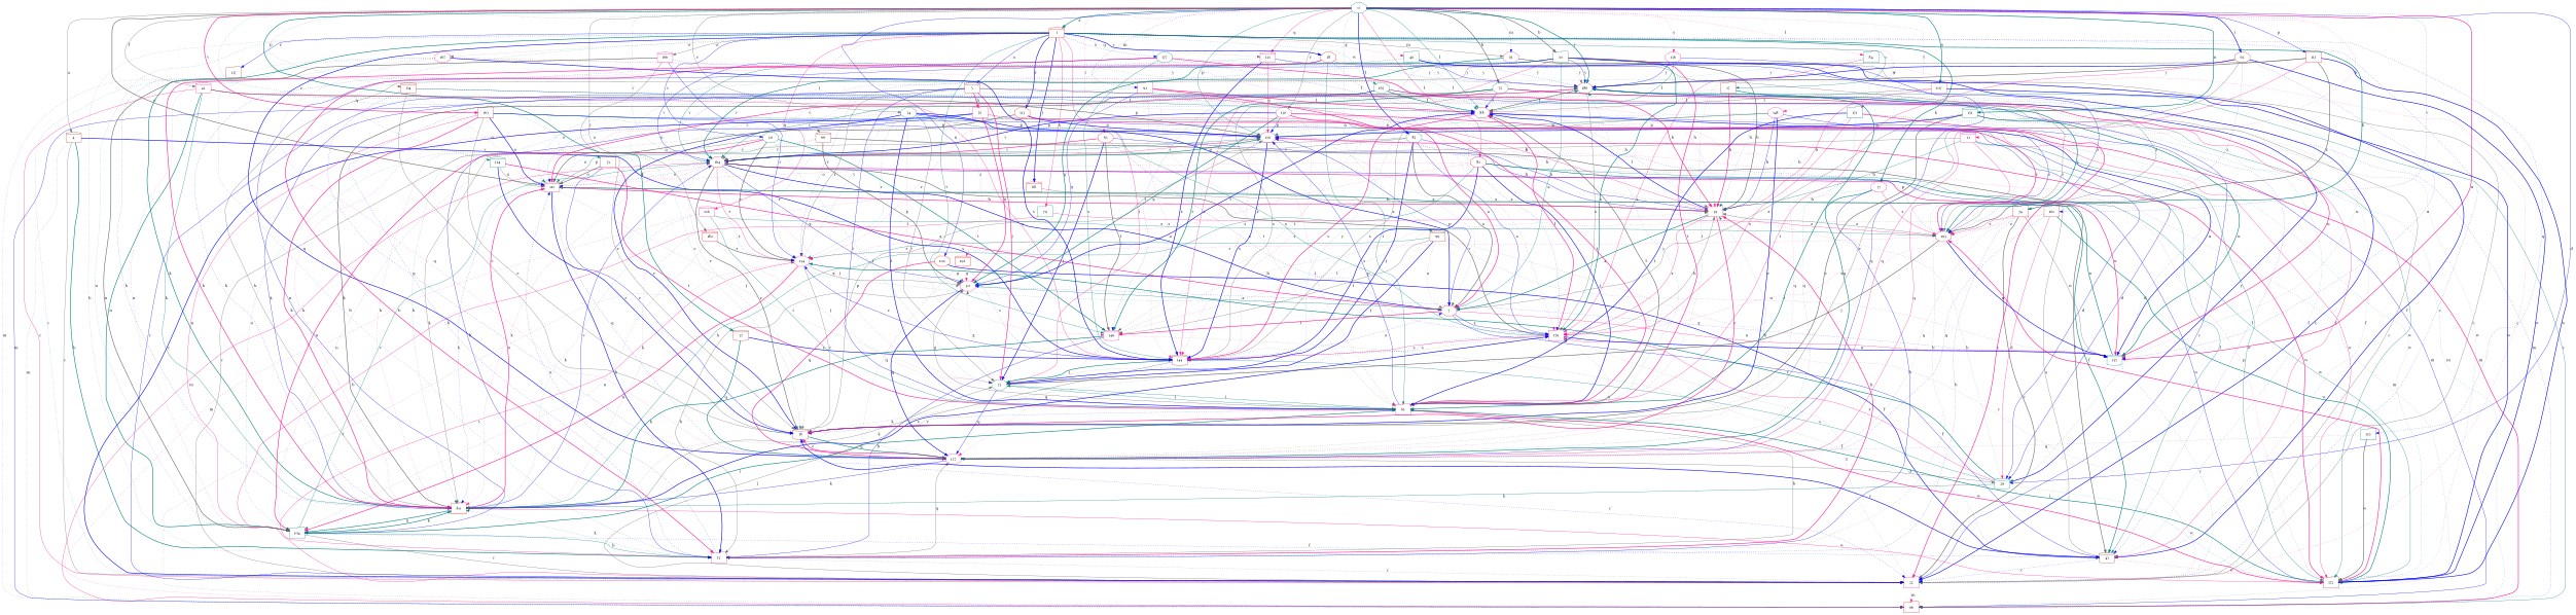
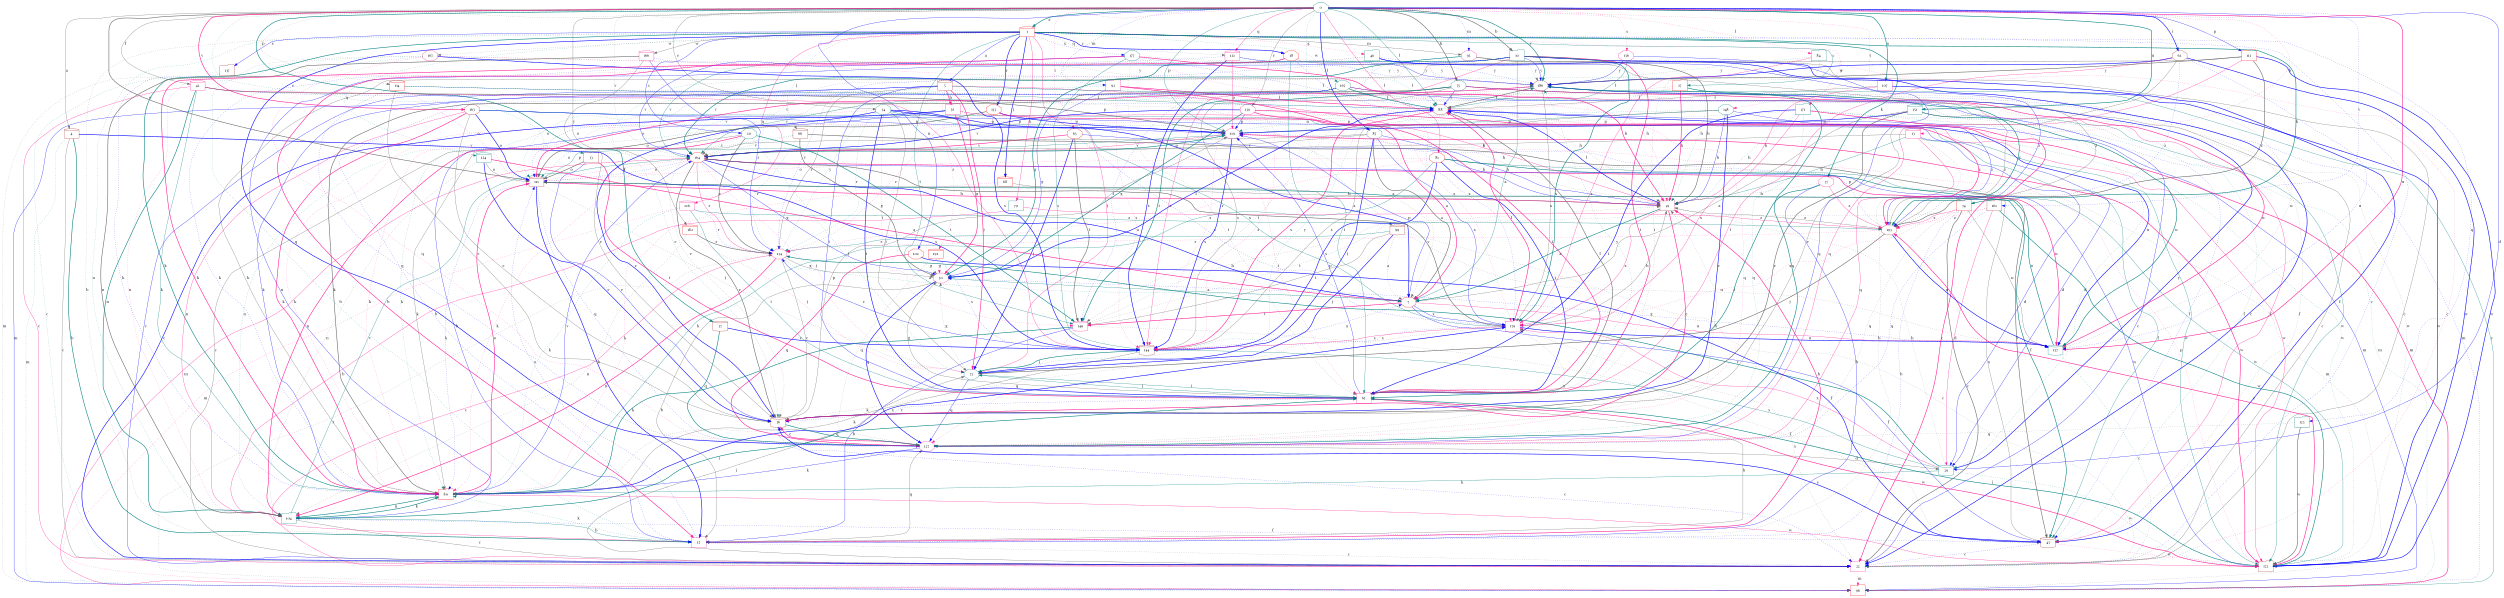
  strict digraph {
    fontname="Playfair Display"
    node [color=deeppink fontname="Playfair Display" shape=octagon]
    edge [color=blue fontname="Playfair Display" style=dotted]
    0 [color=teal]
    1 [color=red shape=cylinder]
    4 [color=brown shape=cylinder]
    10 [color=teal shape=folder]
    13 [shape=cylinder]
    29 [color=teal shape=cylinder]
    33 [color=brown shape=folder]
    34 [color=teal]
    37 [color=brown shape=cylinder]
    42 [shape=cylinder]
    55 [color=teal]
    62 [color=brown]
    63 [color=red]
    81 [color=red]
    84 [color=teal shape=folder]
    85 [color=teal]
    88 [color=brown]
    92 [shape=folder]
    95
    99 [color=brown shape=cylinder]
    102 [color=red]
    107 [shape=folder]
    111 [color=brown shape=cylinder]
    112 [color=red shape=folder]
    114 [color=red shape=cylinder]
    119
    121 [shape=cylinder]
    130
    136
-   148
+   148 [color=teal]
    151 [color=teal shape=cylinder]
    157 [color=teal shape=cylinder]
    161 [color=brown shape=folder]
-   163 [color=brown shape=folder]
+   163 [color=brown]
    164 [color=red]
    182 [color=red shape=cylinder]
    186 [color=brown]
    5 [color=brown shape=cylinder]
    15 [shape=folder]
    17 [color=red shape=folder]
    18 [color=red]
    20 [color=teal]
    22 [shape=folder]
    49 [color=teal shape=folder]
    66 [color=brown shape=cylinder]
    68 [color=red shape=cylinder]
    73 [color=teal]
    74 [color=red shape=folder]
    77
    79 [color=teal shape=folder]
    80 [color=red shape=folder]
    104 [color=teal shape=folder]
    123 [color=teal shape=folder]
    124 [color=teal shape=cylinder]
    126 [shape=cylinder]
    127
    133 [color=red]
    137 [color=brown shape=folder]
    149 [shape=cylinder]
    165 [color=teal]
    166 [shape=cylinder]
    167
    171 [color=teal shape=folder]
    177 [color=teal]
    96 [color=red shape=folder]
    n66 [color=brown label=144 shape=cylinder]
    43 [color=brown shape=cylinder]
    65 [shape=folder]
    134
    7 [color=red]
    179 [shape=folder]
    59 [color=brown shape=folder]
    172 [color=brown shape=folder]
    36 [color=brown shape=cylinder]
    193 [color=brown]
    50
    56 [shape=folder]
    192 [color=red shape=cylinder]
    0 -> 1 [color=teal label=a style=bold]
    0 -> 4 [color=gray40 label=a style=solid]
    0 -> 10 [color=gray40 label=b style=bold]
    0 -> 13 [color=deeppink label=b]
    0 -> 29 [label=d style=solid]
    0 -> 33 [color=teal label=e]
    0 -> 34 [color=gray40 label=e style=solid]
    0 -> 37 [color=teal label=f style=bold]
    0 -> 42 [color=gray40 label=f style=solid]
    0 -> 55 [color=gray40 label=h style=bold]
    0 -> 62 [label=i style=bold]
    0 -> 63 [color=deeppink label=i]
    0 -> 81 [color=deeppink label=l style=solid]
    0 -> 84 [color=deeppink label=l]
    0 -> 85 [label=l style=bold]
    0 -> 88 [color=teal label=l style=solid]
    0 -> 92 [label=m]
    0 -> 95 [label=m]
    0 -> 99 [color=teal label=n]
    0 -> 102 [label=n style=solid]
    0 -> 107 [color=teal label=o style=bold]
    0 -> 111 [color=gray40 label=o style=bold]
    0 -> 112 [label=p style=solid]
    0 -> 114 [color=gray40 label=p]
    0 -> 119 [color=teal label=p style=solid]
    0 -> 121 [color=deeppink label=q style=solid]
    0 -> 130 [color=gray40 label=r style=solid]
    0 -> 136 [color=deeppink label=s]
    0 -> 148 [color=deeppink label=t]
    0 -> 151 [color=teal label=u style=bold]
    0 -> 157 [color=deeppink label=u style=bold]
    0 -> 161 [label=v]
    0 -> 163 [color=deeppink label=v style=bold]
    0 -> 164 [color=gray40 label=v]
    0 -> 182 [color=gray40 label=y style=solid]
    0 -> 186 [color=teal label=y style=bold]
    1 -> 95 [color=gray40 label=m style=solid]
    1 -> 121 [color=gray40 label=q]
    1 -> 5 [label=a style=solid]
    1 -> 15 [color=gray40 label=b]
    1 -> 17 [color=teal label=c style=solid]
    1 -> 18 [label=c style=bold]
    1 -> 20 [label=c style=solid]
    1 -> 22 [label=c]
    1 -> 49 [color=deeppink label=g]
    1 -> 66 [color=gray40 label=j]
    1 -> 68 [label=j style=bold]
    1 -> 73 [color=deeppink label=j style=solid]
    1 -> 74 [color=teal label=k style=bold]
    1 -> 77 [color=teal label=k style=bold]
    1 -> 79 [color=deeppink label=k style=solid]
    1 -> 80 [color=teal label=k style=bold]
    1 -> 104 [color=teal label=n]
    1 -> 123 [label=q]
    1 -> 124 [color=teal label=q]
    1 -> 126 [color=deeppink label=q style=solid]
    1 -> 127 [label=q style=bold]
    1 -> 133 [label=r style=bold]
    1 -> 137 [label=s style=solid]
    1 -> 149 [color=teal label=t style=solid]
    1 -> 165 [color=teal label=w]
    1 -> 166 [color=gray40 label=w style=solid]
    1 -> 167 [color=gray40 label=w]
    1 -> 171 [color=deeppink label=w]
    1 -> 177 [label=x]
    4 -> 164 [color=gray40 label=v]
    4 -> 15 [color=teal label=b style=bold]
    4 -> 22 [color=gray40 label=c style=solid]
    4 -> 96 [color=teal label=m]
    4 -> n66 [label=s style=bold]
    10 -> 157 [color=gray40 label=u]
    10 -> 164 [color=teal label=v style=bold]
    10 -> 186 [label=y style=solid]
    10 -> 22 [color=gray40 label=c style=solid]
    10 -> 104 [label=n style=solid]
    10 -> 149 [label=t]
    10 -> n66 [color=deeppink label=s style=solid]
    10 -> 43 [label=f style=bold]
    10 -> 65 [color=deeppink label=i style=bold]
    10 -> 134 [label=r]
    10 -> 7 [color=teal label=a style=solid]
    10 -> 179 [color=teal label=x style=bold]
    13 -> 29 [label=d style=solid]
    13 -> 164 [color=gray40 label=v style=solid]
    13 -> 15 [color=gray40 label=b]
    13 -> 127 [color=deeppink label=q style=solid]
    13 -> 43 [color=teal label=f style=solid]
    13 -> 59 [color=teal label=h style=solid]
    29 -> 186 [label=y style=bold]
    29 -> 80 [color=teal label=k style=solid]
    29 -> n66 [color=teal label=s style=solid]
    29 -> 134 [color=teal label=r style=bold]
    29 -> 179 [color=deeppink label=x style=solid]
    29 -> 59 [color=gray40 label=h]
    29 -> 172 [color=teal label=w]
    33 -> 111 [color=gray40 label=o style=bold]
    33 -> 65 [color=deeppink label=i style=bold]
    33 -> 36 [label=e style=solid]
    34 -> 119 [label=p style=bold]
    34 -> 73 [color=gray40 label=j style=solid]
    34 -> 80 [color=deeppink label=k]
    34 -> 149 [color=deeppink label=t]
    34 -> 65 [label=i style=bold]
    34 -> 134 [color=teal label=r]
    34 -> 7 [label=a style=bold]
    34 -> 179 [color=teal label=x style=solid]
    34 -> 36 [label=e style=bold]
    37 -> 127 [color=teal label=q style=bold]
    37 -> n66 [label=s style=bold]
    42 -> 88 [label=l]
    42 -> 119 [color=gray40 label=p style=bold]
    42 -> 22 [color=deeppink label=c style=solid]
    42 -> 80 [color=teal label=k style=solid]
    42 -> 104 [color=teal label=n style=bold]
    42 -> n66 [color=deeppink label=s style=solid]
    55 -> 88 [label=l style=solid]
    55 -> 157 [color=deeppink label=u style=bold]
    55 -> 22 [color=gray40 label=c style=solid]
    55 -> 80 [color=gray40 label=k style=bold]
    55 -> 149 [color=teal label=t style=bold]
    55 -> 96 [label=m]
    55 -> n66 [color=gray40 label=s style=solid]
    62 -> 157 [label=u]
    62 -> 164 [color=gray40 label=v]
    62 -> 186 [label=y style=bold]
    62 -> 65 [color=deeppink label=i style=solid]
    62 -> 172 [label=w style=bold]
    62 -> 36 [color=gray40 label=e style=solid]
    62 -> 193 [label=z]
    63 -> 164 [color=deeppink label=v style=bold]
    63 -> 73 [label=j style=bold]
    63 -> 149 [color=gray40 label=t style=bold]
    63 -> 179 [label=x]
    63 -> 59 [label=h style=solid]
    81 -> 111 [color=deeppink label=o]
    81 -> 80 [color=teal label=k style=solid]
    81 -> 96 [color=gray40 label=m]
    81 -> n66 [label=s style=bold]
    81 -> 43 [color=teal label=f style=bold]
    81 -> 65 [label=i style=bold]
    81 -> 134 [color=deeppink label=r]
    81 -> 172 [color=teal label=w style=solid]
    84 -> 186 [color=teal label=y]
    84 -> 22 [color=deeppink label=c]
    84 -> 65 [color=gray40 label=i]
    84 -> 179 [color=deeppink label=x style=solid]
    85 -> 164 [color=gray40 label=v style=solid]
    85 -> 73 [label=j style=bold]
    85 -> 80 [color=gray40 label=k style=solid]
    85 -> 7 [color=gray40 label=a style=bold]
    85 -> 179 [label=x style=solid]
    85 -> 59 [label=h style=solid]
    88 -> 119 [color=teal label=p]
    88 -> 157 [label=u style=bold]
    88 -> 80 [color=deeppink label=k]
    88 -> 127 [color=deeppink label=q]
    88 -> 149 [color=gray40 label=t]
    88 -> 96 [label=m style=solid]
    88 -> n66 [color=deeppink label=s style=bold]
    92 -> 88 [color=deeppink label=l style=bold]
    92 -> 111 [color=teal label=o]
    92 -> n66 [color=deeppink label=s]
    92 -> 65 [color=deeppink label=i style=bold]
    92 -> 50 [label=g style=solid]
    95 -> 186 [color=gray40 label=y]
    95 -> 59 [color=gray40 label=h style=bold]
    95 -> 50 [color=teal label=g style=bold]
    99 -> 157 [color=gray40 label=u]
    99 -> 22 [color=gray40 label=c]
    99 -> 73 [label=j style=bold]
    99 -> 149 [color=gray40 label=t style=solid]
    99 -> 134 [color=teal label=r style=solid]
    99 -> 7 [color=gray40 label=a]
    102 -> 127 [color=deeppink label=q style=bold]
    102 -> 43 [label=f style=bold]
    102 -> 50 [color=gray40 label=g]
    107 -> 88 [color=gray40 label=l style=solid]
    107 -> 59 [color=deeppink label=h style=solid]
    107 -> 172 [label=w style=bold]
    111 -> 119 [color=teal label=p style=solid]
    111 -> 164 [color=deeppink label=v]
    111 -> 15 [label=b style=bold]
    111 -> 73 [color=gray40 label=j]
    111 -> 80 [label=k]
    111 -> 127 [label=q]
    111 -> 59 [color=deeppink label=h style=bold]
    112 -> 186 [color=gray40 label=y style=bold]
    112 -> 80 [color=gray40 label=k style=solid]
    112 -> 127 [color=deeppink label=q style=solid]
    112 -> 172 [label=w style=bold]
    112 -> 193 [color=gray40 label=z style=bold]
    114 -> 88 [color=teal label=l style=solid]
    114 -> 111 [color=deeppink label=o]
    114 -> 127 [label=q]
    114 -> 43 [label=f]
    114 -> 7 [color=gray40 label=a]
    114 -> 36 [color=gray40 label=e style=solid]
    119 -> 164 [color=deeppink label=v style=solid]
    119 -> n66 [label=s style=bold]
    119 -> 65 [color=deeppink label=i]
    119 -> 172 [color=deeppink label=w style=bold]
    121 -> 119 [color=deeppink label=p style=solid]
    121 -> 186 [label=y style=solid]
    121 -> 80 [label=k]
    121 -> n66 [label=s style=bold]
    121 -> 59 [color=teal label=h]
    130 -> 119 [label=p style=solid]
    130 -> 164 [label=v style=bold]
    130 -> 96 [color=deeppink label=m style=bold]
    130 -> n66 [color=deeppink label=s]
    130 -> 7 [color=deeppink label=a style=bold]
    130 -> 172 [color=teal label=w]
    130 -> 50 [color=teal label=g style=bold]
    136 -> 88 [color=teal label=l style=solid]
    136 -> 186 [label=y style=solid]
    136 -> 127 [label=q style=solid]
    148 -> 119 [color=teal label=p style=solid]
    148 -> 80 [color=teal label=k]
    148 -> n66 [color=gray40 label=s style=solid]
    148 -> 59 [label=h style=solid]
    148 -> 36 [label=e style=bold]
    148 -> 193 [label=z style=solid]
    151 -> 119 [label=p style=bold]
    151 -> 157 [color=teal label=u style=bold]
    151 -> 7 [color=gray40 label=a style=solid]
    151 -> 36 [color=gray40 label=e style=bold]
    151 -> 193 [color=gray40 label=z style=solid]
    157 -> 111 [color=teal label=o style=bold]
    157 -> 22 [color=teal label=c]
    157 -> 50 [label=g]
    161 -> 29 [color=deeppink label=d style=solid]
    161 -> 127 [label=q]
    161 -> 149 [color=gray40 label=t]
    161 -> 172 [color=teal label=w style=bold]
    161 -> 193 [color=deeppink label=z]
    163 -> 29 [label=d style=solid]
    163 -> 111 [label=o style=bold]
    163 -> 119 [label=p style=solid]
    163 -> 80 [color=deeppink label=k style=bold]
    163 -> 104 [color=deeppink label=n style=solid]
    163 -> 172 [color=teal label=w style=solid]
    163 -> 36 [color=gray40 label=e style=solid]
    164 -> 111 [label=o]
    164 -> 119 [color=teal label=p style=bold]
    164 -> 157 [color=deeppink label=u style=bold]
    164 -> 73 [color=deeppink label=j]
    164 -> 80 [color=deeppink label=k]
    164 -> 96 [color=deeppink label=m style=solid]
    164 -> 134 [color=deeppink label=r style=solid]
    164 -> 7 [label=a style=bold]
    164 -> 172 [label=w style=solid]
    164 -> 36 [color=gray40 label=e style=bold]
    164 -> 50 [label=g style=solid]
    182 -> 73 [color=deeppink label=j]
    182 -> 104 [color=gray40 label=n]
    182 -> 134 [color=gray40 label=r style=bold]
    186 -> 88 [color=gray40 label=l style=bold]
    186 -> 111 [color=deeppink label=o style=bold]
    186 -> 127 [color=teal label=q style=bold]
    186 -> n66 [color=deeppink label=s]
    186 -> 43 [color=gray40 label=f]
    186 -> 179 [color=gray40 label=x style=solid]
    5 -> 164 [color=teal label=v]
    5 -> 22 [label=c style=solid]
    5 -> 73 [color=deeppink label=j style=bold]
    5 -> 80 [label=k style=solid]
    5 -> 43 [color=teal label=f]
    5 -> 65 [label=i style=solid]
    5 -> 134 [color=gray40 label=r style=solid]
    5 -> 59 [color=deeppink label=h style=solid]
    5 -> 172 [color=teal label=w style=solid]
    5 -> 56 [color=deeppink label=h style=bold]
    5 -> 192 [color=deeppink label=z]
    15 -> 111 [label=o]
    15 -> 22 [color=gray40 label=c]
    15 -> 80 [color=teal label=k]
    15 -> 127 [color=gray40 label=q style=solid]
    15 -> 59 [color=deeppink label=h style=bold]
    17 -> 88 [color=deeppink label=l]
    17 -> 59 [color=deeppink label=h style=bold]
    17 -> 36 [color=gray40 label=e]
    17 -> 193 [color=teal label=z style=bold]
    18 -> 164 [color=teal label=v style=solid]
    18 -> 186 [color=deeppink label=y]
    18 -> 15 [color=deeppink label=b style=bold]
    18 -> 65 [color=teal label=i style=solid]
    18 -> 179 [label=x]
    18 -> 193 [color=gray40 label=z style=solid]
    20 -> 164 [color=gray40 label=v]
    20 -> 22 [color=gray40 label=c style=solid]
    20 -> 73 [color=teal label=j]
    20 -> 104 [color=deeppink label=n style=bold]
    20 -> 149 [color=teal label=t style=bold]
    20 -> 134 [color=gray40 label=r style=bold]
    22 -> 73 [color=gray40 label=j style=solid]
    22 -> 96 [color=deeppink label=m]
    22 -> 179 [color=gray40 label=x]
    49 -> 88 [color=teal label=l]
    49 -> 186 [label=y]
    49 -> 22 [label=c style=bold]
    49 -> 104 [color=deeppink label=n]
    49 -> 36 [color=teal label=e]
    49 -> 193 [label=z style=solid]
    66 -> 111 [color=teal label=o]
    66 -> 164 [color=gray40 label=v]
    66 -> 43 [color=gray40 label=f style=bold]
    66 -> 134 [color=teal label=r]
    66 -> 50 [color=gray40 label=g style=bold]
    68 -> 80 [color=deeppink label=k]
    68 -> 59 [color=gray40 label=h style=solid]
    73 -> 186 [color=teal label=y]
    73 -> 127 [label=q style=solid]
    73 -> 65 [color=teal label=i style=solid]
    73 -> 50 [color=gray40 label=g]
    74 -> 157 [color=gray40 label=u style=solid]
    74 -> 15 [label=b]
    74 -> 22 [color=gray40 label=c style=bold]
    74 -> 127 [color=gray40 label=q]
    74 -> 179 [color=deeppink label=x]
    74 -> 193 [color=deeppink label=z style=solid]
    77 -> 15 [label=b style=solid]
    77 -> 65 [color=teal label=i style=bold]
    77 -> 59 [color=gray40 label=h]
    77 -> 193 [color=deeppink label=z style=solid]
    79 -> 15 [color=deeppink label=b style=solid]
    79 -> 193 [color=deeppink label=z style=solid]
    80 -> 111 [color=deeppink label=o style=bold]
    80 -> 164 [label=v style=solid]
    80 -> 104 [color=teal label=n style=bold]
    80 -> 179 [label=x style=bold]
    80 -> 172 [color=deeppink label=w style=solid]
    104 -> 164 [color=teal label=v style=solid]
    104 -> 15 [color=teal label=b style=solid]
    104 -> 22 [color=gray40 label=c style=solid]
    104 -> 80 [color=teal label=k style=bold]
    104 -> 43 [label=f]
    104 -> 65 [color=teal label=i style=bold]
    123 -> 127 [color=gray40 label=q]
    123 -> 172 [color=gray40 label=w style=bold]
    124 -> 111 [color=gray40 label=o style=solid]
    124 -> 104 [color=gray40 label=n]
    124 -> 7 [color=deeppink label=a style=bold]
    124 -> 36 [label=e style=bold]
    126 -> 80 [color=teal label=k]
    126 -> 96 [color=deeppink label=m]
    126 -> 65 [color=teal label=i style=solid]
    126 -> 134 [label=r]
    126 -> 193 [color=teal label=z style=solid]
    127 -> 29 [color=gray40 label=d style=solid]
    127 -> 80 [label=k style=solid]
    127 -> 179 [color=gray40 label=x]
    127 -> 59 [color=gray40 label=h]
    127 -> 36 [color=deeppink label=e style=bold]
    133 -> 111 [color=gray40 label=o style=bold]
    133 -> 119 [label=p style=bold]
    133 -> 134 [color=deeppink label=r]
    133 -> 193 [color=deeppink label=z style=bold]
    137 -> 80 [label=k]
    149 -> 15 [label=b style=solid]
    149 -> 80 [color=teal label=k style=bold]
    149 -> 127 [color=deeppink label=q]
    149 -> 43 [color=gray40 label=f]
    149 -> 59 [color=gray40 label=h]
    165 -> 88 [color=teal label=l style=bold]
    165 -> 111 [label=o]
    165 -> 164 [color=teal label=v style=solid]
    165 -> 15 [label=b]
    165 -> 22 [label=c style=solid]
    165 -> 96 [label=m style=solid]
    165 -> 43 [color=deeppink label=f style=solid]
    165 -> 59 [color=gray40 label=h]
    165 -> 172 [color=gray40 label=w]
    166 -> 186 [label=y]
    166 -> 104 [color=gray40 label=n style=bold]
    166 -> 134 [label=r style=solid]
    166 -> 36 [color=gray40 label=e style=solid]
    167 -> 186 [color=gray40 label=y]
    167 -> 15 [color=teal label=b]
    167 -> 22 [color=teal label=c]
    167 -> 127 [color=deeppink label=q]
    167 -> 96 [color=gray40 label=m]
    167 -> n66 [label=s style=bold]
    167 -> 59 [color=deeppink label=h]
    171 -> 29 [color=teal label=d]
    171 -> 119 [color=gray40 label=p]
    171 -> 22 [color=deeppink label=c style=bold]
    171 -> 127 [color=teal label=q]
    171 -> 96 [color=teal label=m]
    171 -> 65 [label=i style=bold]
    171 -> 179 [color=deeppink label=x style=solid]
    171 -> 59 [color=teal label=h]
    177 -> 88 [label=l]
    177 -> 164 [label=v style=solid]
    177 -> 186 [color=gray40 label=y]
    177 -> 80 [color=deeppink label=k style=bold]
    177 -> n66 [color=teal label=s style=solid]
    177 -> 65 [color=gray40 label=i]
    177 -> 179 [color=deeppink label=x]
    177 -> 59 [color=deeppink label=h style=bold]
    96 -> 186 [color=teal label=y style=solid]
    96 -> 134 [color=gray40 label=r]
    n66 -> 73 [color=teal label=j style=bold]
    n66 -> 80 [color=gray40 label=k style=solid]
    n66 -> 134 [label=r style=solid]
    n66 -> 7 [label=a]
    n66 -> 179 [label=x]
    43 -> 111 [color=gray40 label=o style=solid]
    43 -> 22 [label=c]
    43 -> 172 [color=deeppink label=w]
    43 -> 36 [label=e style=bold]
    65 -> 88 [color=gray40 label=l style=bold]
    65 -> 119 [label=p style=solid]
    65 -> 186 [color=teal label=y]
    65 -> 15 [color=gray40 label=b style=solid]
    65 -> 73 [color=teal label=j style=solid]
    65 -> 172 [color=deeppink label=w style=bold]
    65 -> 36 [label=e]
    65 -> 50 [color=gray40 label=g style=solid]
    134 -> 186 [color=teal label=y]
    134 -> 22 [color=deeppink label=c style=solid]
    134 -> 104 [color=deeppink label=n style=bold]
    134 -> 7 [color=teal label=a]
    134 -> 36 [color=gray40 label=e style=solid]
    134 -> 50 [color=gray40 label=g style=solid]
    7 -> 119 [label=p style=solid]
    7 -> 157 [color=deeppink label=u style=solid]
    7 -> 149 [color=deeppink label=t style=bold]
    7 -> 43 [label=f style=solid]
    7 -> 179 [label=x style=solid]
    179 -> 88 [color=deeppink label=l style=bold]
    179 -> 157 [label=u style=bold]
    179 -> 164 [color=gray40 label=v style=bold]
    179 -> 80 [color=gray40 label=k]
    179 -> n66 [color=deeppink label=s style=solid]
    179 -> 59 [color=gray40 label=h style=solid]
    59 -> 88 [label=l style=bold]
    59 -> 7 [color=teal label=a style=bold]
    59 -> 179 [color=deeppink label=x style=solid]
    59 -> 36 [color=deeppink label=e style=bold]
    59 -> 193 [color=gray40 label=z style=solid]
    172 -> 119 [color=deeppink label=p]
    172 -> 65 [color=teal label=i style=bold]
    172 -> 193 [color=deeppink label=z style=bold]
    36 -> 119 [color=gray40 label=p style=solid]
    36 -> 22 [label=c]
    36 -> 127 [color=teal label=q style=bold]
    193 -> 119 [label=p]
    193 -> 157 [label=u style=bold]
    193 -> 73 [color=gray40 label=j style=bold]
    193 -> 134 [color=deeppink label=r]
    50 -> 88 [label=l style=bold]
    50 -> 15 [color=gray40 label=b style=solid]
    50 -> 127 [label=q style=bold]
    50 -> 7 [color=teal label=a style=solid]
    56 -> 119 [color=gray40 label=p]
    56 -> 15 [label=b style=solid]
    56 -> 22 [label=c style=bold]
    56 -> 104 [color=teal label=n]
    56 -> 59 [color=gray40 label=h]
    56 -> 172 [color=deeppink label=w style=solid]
    56 -> 50 [color=deeppink label=g style=bold]
    192 -> 127 [color=gray40 label=q]
    192 -> n66 [label=s]
    192 -> 50 [color=deeppink label=g]
  }
